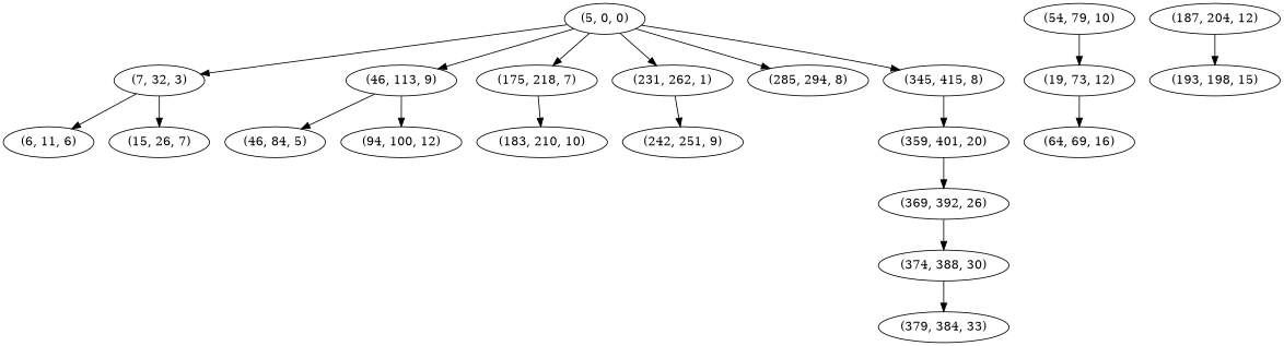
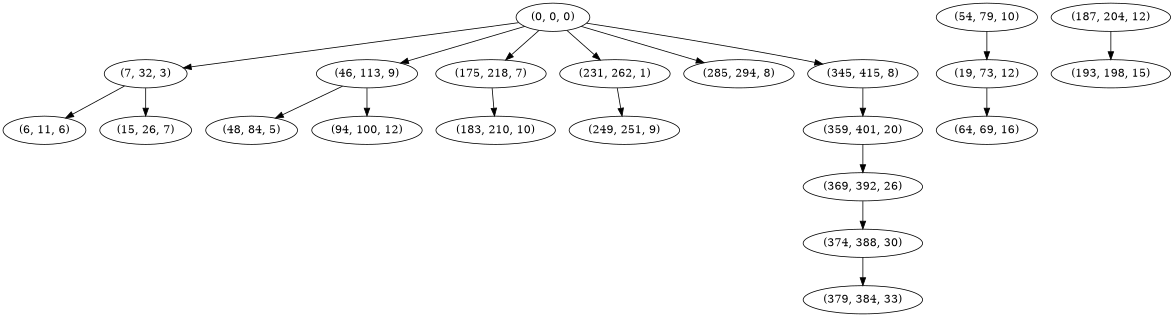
  digraph {
    n1 [label="(7, 32, 3)"]
-   "(0, 0, 0)" [label="(5, 0, 0)"]
+   "(0, 0, 0)"
    n3 [label="(46, 113, 9)"]
    "(175, 218, 7)"
    "(231, 262, 1)"
    "(285, 294, 8)"
    "(345, 415, 8)"
    "(6, 11, 6)"
    n9 [label="(15, 26, 7)"]
-   "(48, 84, 5)" [label="(46, 84, 5)"]
+   "(48, 84, 5)"
    "(94, 100, 12)"
    "(183, 210, 10)"
-   "(242, 251, 9)"
+   "(242, 251, 9)" [label="(249, 251, 9)"]
    "(359, 401, 20)"
    n15 [label="(19, 73, 12)"]
    "(54, 79, 10)"
    "(64, 69, 16)"
    "(187, 204, 12)"
    "(193, 198, 15)"
    "(369, 392, 26)"
    "(374, 388, 30)"
    "(379, 384, 33)"
    n1 -> "(6, 11, 6)"
    n1 -> n9
    "(0, 0, 0)" -> n1
    "(0, 0, 0)" -> n3
    "(0, 0, 0)" -> "(175, 218, 7)"
    "(0, 0, 0)" -> "(231, 262, 1)"
    "(0, 0, 0)" -> "(285, 294, 8)"
    "(0, 0, 0)" -> "(345, 415, 8)"
    n3 -> "(48, 84, 5)"
    n3 -> "(94, 100, 12)"
    "(175, 218, 7)" -> "(183, 210, 10)"
    "(231, 262, 1)" -> "(242, 251, 9)"
    "(345, 415, 8)" -> "(359, 401, 20)"
    "(359, 401, 20)" -> "(369, 392, 26)"
    n15 -> "(64, 69, 16)"
    "(54, 79, 10)" -> n15
    "(187, 204, 12)" -> "(193, 198, 15)"
    "(369, 392, 26)" -> "(374, 388, 30)"
    "(374, 388, 30)" -> "(379, 384, 33)"
  }
